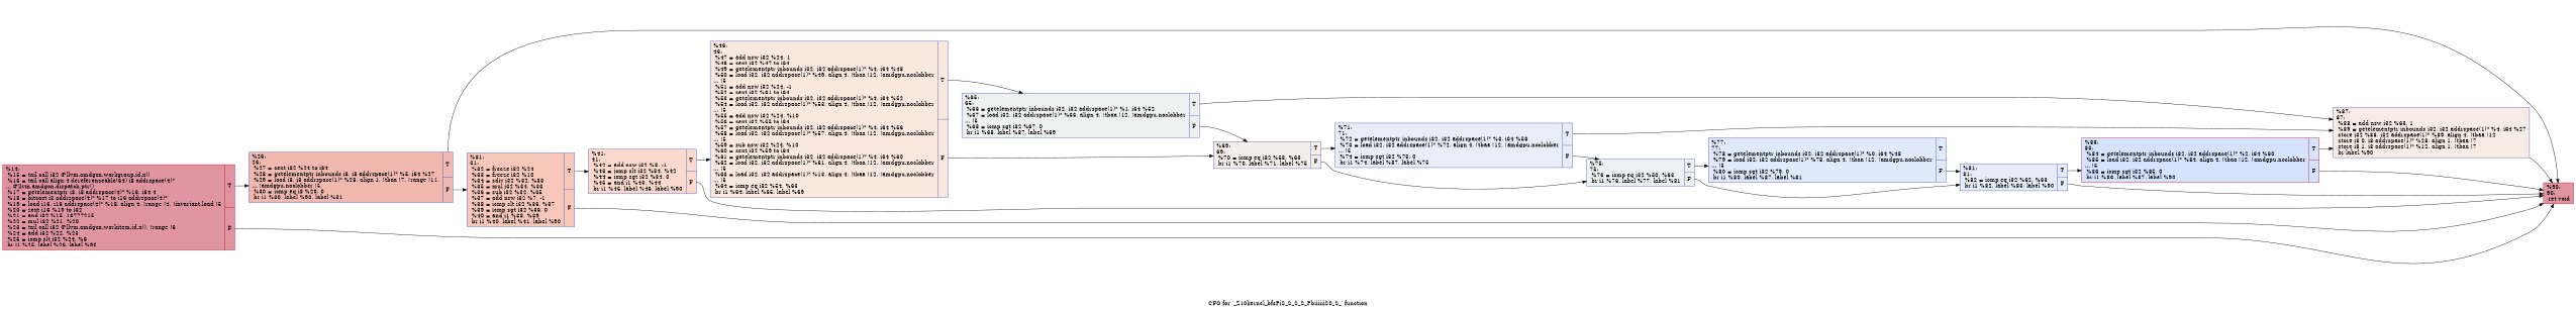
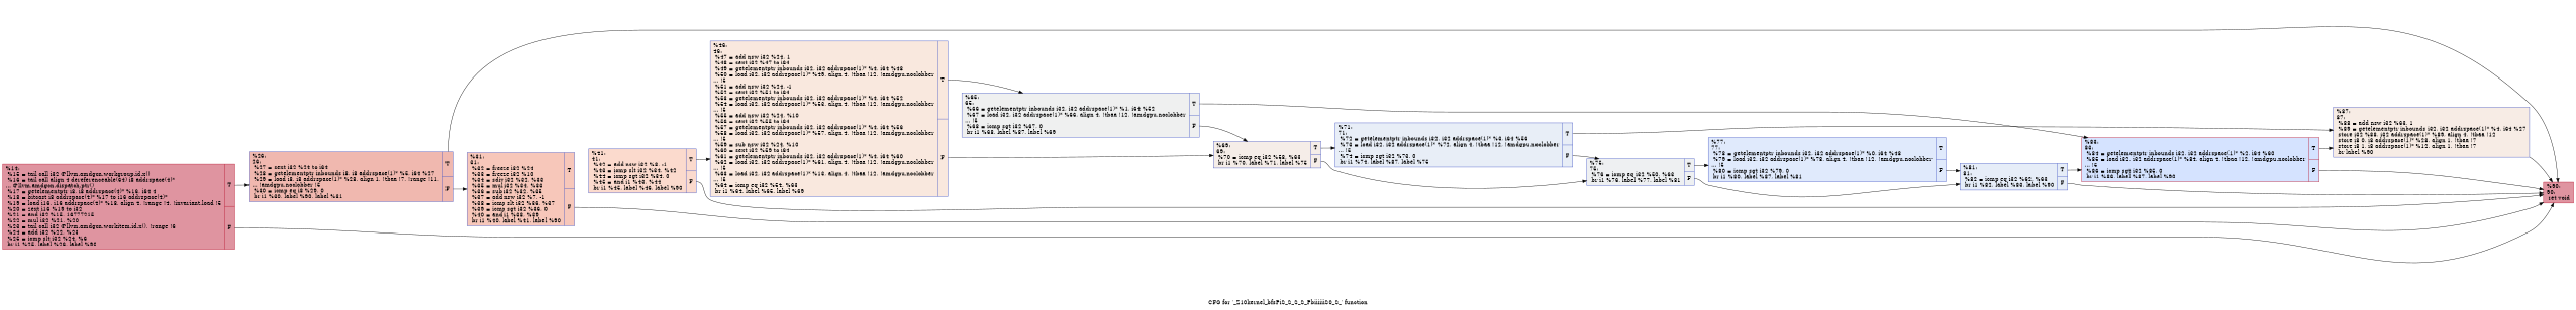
  digraph {
    label="CFG for '_Z10kernel_bfsPiS_S_S_S_PbiiiiiiS0_S_' function"
    rankdir=LR
    node [color="#3d50c3ff" fillcolor="#b70d2870" shape=record style=filled]
    edge [tailport=s0]
    n1 [color="#b70d28ff" label="{%14:\l  %15 = tail call i32 @llvm.amdgcn.workgroup.id.x()\l  %16 = tail call align 4 dereferenceable(64) i8 addrspace(4)*\l... @llvm.amdgcn.dispatch.ptr()\l  %17 = getelementptr i8, i8 addrspace(4)* %16, i64 4\l  %18 = bitcast i8 addrspace(4)* %17 to i16 addrspace(4)*\l  %19 = load i16, i16 addrspace(4)* %18, align 4, !range !4, !invariant.load !5\l  %20 = zext i16 %19 to i32\l  %21 = and i32 %15, 16777215\l  %22 = mul i32 %21, %20\l  %23 = tail call i32 @llvm.amdgcn.workitem.id.x(), !range !6\l  %24 = add i32 %22, %23\l  %25 = icmp slt i32 %24, %6\l  br i1 %25, label %26, label %90\l|{<s0>T|<s1>F}}"]
    n2 [fillcolor="#dc5d4a70" label="{%26:\l26:                                               \l  %27 = sext i32 %24 to i64\l  %28 = getelementptr inbounds i8, i8 addrspace(1)* %5, i64 %27\l  %29 = load i8, i8 addrspace(1)* %28, align 1, !tbaa !7, !range !11,\l... !amdgpu.noclobber !5\l  %30 = icmp eq i8 %29, 0\l  br i1 %30, label %90, label %31\l|{<s0>T|<s1>F}}"]
    n3 [color="#b70d28ff" label="{%90:\l90:                                               \l  ret void\l}"]
    n4 [fillcolor="#ec7f6370" label="{%31:\l31:                                               \l  %32 = freeze i32 %24\l  %33 = freeze i32 %10\l  %34 = sdiv i32 %32, %33\l  %35 = mul i32 %34, %33\l  %36 = sub i32 %32, %35\l  %37 = add nsw i32 %7, -1\l  %38 = icmp slt i32 %36, %37\l  %39 = icmp sgt i32 %36, 0\l  %40 = and i1 %38, %39\l  br i1 %40, label %41, label %90\l|{<s0>T|<s1>F}}"]
    n5 [fillcolor="#f7ac8e70" label="{%41:\l41:                                               \l  %42 = add nsw i32 %8, -1\l  %43 = icmp slt i32 %34, %42\l  %44 = icmp sgt i32 %34, 0\l  %45 = and i1 %43, %44\l  br i1 %45, label %46, label %90\l|{<s0>T|<s1>F}}"]
-   n6 [fillcolor="#f2cab570" label="{%46:\l46:                                               \l  %47 = add nsw i32 %24, 1\l  %48 = sext i32 %47 to i64\l  %49 = getelementptr inbounds i32, i32 addrspace(1)* %4, i64 %48\l  %50 = load i32, i32 addrspace(1)* %49, align 4, !tbaa !12, !amdgpu.noclobber\l... !5\l  %51 = add nsw i32 %24, -1\l  %52 = sext i32 %61 to i64\l  %53 = getelementptr inbounds i32, i32 addrspace(1)* %4, i64 %52\l  %54 = load i32, i32 addrspace(1)* %53, align 4, !tbaa !12, !amdgpu.noclobber\l... !5\l  %55 = add nsw i32 %24, %10\l  %56 = sext i32 %55 to i64\l  %57 = getelementptr inbounds i32, i32 addrspace(1)* %4, i64 %56\l  %58 = load i32, i32 addrspace(1)* %57, align 4, !tbaa !12, !amdgpu.noclobber\l... !5\l  %59 = sub nsw i32 %24, %10\l  %60 = sext i32 %59 to i64\l  %61 = getelementptr inbounds i32, i32 addrspace(1)* %4, i64 %60\l  %62 = load i32, i32 addrspace(1)* %61, align 4, !tbaa !12, !amdgpu.noclobber\l... !5\l  %63 = load i32, i32 addrspace(1)* %13, align 4, !tbaa !12, !amdgpu.noclobber\l... !5\l  %64 = icmp eq i32 %54, %63\l  br i1 %64, label %65, label %69\l|{<s0>T|<s1>F}}"]
+   n6 [fillcolor="#f2cab570" label="{%46:\l46:                                               \l  %47 = add nsw i32 %24, 1\l  %48 = sext i32 %47 to i64\l  %49 = getelementptr inbounds i32, i32 addrspace(1)* %4, i64 %48\l  %50 = load i32, i32 addrspace(1)* %49, align 4, !tbaa !12, !amdgpu.noclobber\l... !5\l  %51 = add nsw i32 %24, -1\l  %52 = sext i32 %51 to i64\l  %53 = getelementptr inbounds i32, i32 addrspace(1)* %4, i64 %52\l  %54 = load i32, i32 addrspace(1)* %53, align 4, !tbaa !12, !amdgpu.noclobber\l... !5\l  %55 = add nsw i32 %24, %10\l  %56 = sext i32 %55 to i64\l  %57 = getelementptr inbounds i32, i32 addrspace(1)* %4, i64 %56\l  %58 = load i32, i32 addrspace(1)* %57, align 4, !tbaa !12, !amdgpu.noclobber\l... !5\l  %59 = sub nsw i32 %24, %10\l  %60 = sext i32 %59 to i64\l  %61 = getelementptr inbounds i32, i32 addrspace(1)* %4, i64 %60\l  %62 = load i32, i32 addrspace(1)* %61, align 4, !tbaa !12, !amdgpu.noclobber\l... !5\l  %63 = load i32, i32 addrspace(1)* %13, align 4, !tbaa !12, !amdgpu.noclobber\l... !5\l  %64 = icmp eq i32 %54, %63\l  br i1 %64, label %65, label %69\l|{<s0>T|<s1>F}}"]
    n7 [fillcolor="#dbdcde70" label="{%65:\l65:                                               \l  %66 = getelementptr inbounds i32, i32 addrspace(1)* %1, i64 %52\l  %67 = load i32, i32 addrspace(1)* %66, align 4, !tbaa !12, !amdgpu.noclobber\l... !5\l  %68 = icmp sgt i32 %67, 0\l  br i1 %68, label %87, label %69\l|{<s0>T|<s1>F}}"]
    n8 [fillcolor="#e8d6cc70" label="{%69:\l69:                                               \l  %70 = icmp eq i32 %58, %63\l  br i1 %70, label %71, label %75\l|{<s0>T|<s1>F}}"]
    n9 [fillcolor="#ecd3c570" label="{%87:\l87:                                               \l  %88 = add nsw i32 %63, 1\l  %89 = getelementptr inbounds i32, i32 addrspace(1)* %4, i64 %27\l  store i32 %88, i32 addrspace(1)* %89, align 4, !tbaa !12\l  store i8 0, i8 addrspace(1)* %28, align 1, !tbaa !7\l  store i8 1, i8 addrspace(1)* %12, align 1, !tbaa !7\l  br label %90\l}"]
    n10 [fillcolor="#cbd8ee70" label="{%71:\l71:                                               \l  %72 = getelementptr inbounds i32, i32 addrspace(1)* %3, i64 %56\l  %73 = load i32, i32 addrspace(1)* %72, align 4, !tbaa !12, !amdgpu.noclobber\l... !5\l  %74 = icmp sgt i32 %73, 0\l  br i1 %74, label %87, label %75\l|{<s0>T|<s1>F}}"]
    n11 [fillcolor="#d9dce170" label="{%75:\l75:                                               \l  %76 = icmp eq i32 %50, %63\l  br i1 %76, label %77, label %81\l|{<s0>T|<s1>F}}"]
    n12 [fillcolor="#b9d0f970" label="{%77:\l77:                                               \l  %78 = getelementptr inbounds i32, i32 addrspace(1)* %0, i64 %48\l  %79 = load i32, i32 addrspace(1)* %78, align 4, !tbaa !12, !amdgpu.noclobber\l... !5\l  %80 = icmp sgt i32 %79, 0\l  br i1 %80, label %87, label %81\l|{<s0>T|<s1>F}}"]
    n13 [fillcolor="#c7d7f070" label="{%81:\l81:                                               \l  %82 = icmp eq i32 %62, %63\l  br i1 %82, label %83, label %90\l|{<s0>T|<s1>F}}"]
    n14 [color="#b70d28ff" fillcolor="#a1c0ff70" label="{%83:\l83:                                               \l  %84 = getelementptr inbounds i32, i32 addrspace(1)* %2, i64 %60\l  %85 = load i32, i32 addrspace(1)* %84, align 4, !tbaa !12, !amdgpu.noclobber\l... !5\l  %86 = icmp sgt i32 %85, 0\l  br i1 %86, label %87, label %90\l|{<s0>T|<s1>F}}"]
    n1 -> n2
    n1 -> n3 [tailport=s1]
    n2 -> n3
    n2 -> n4 [tailport=s1]
    n4 -> n3 [tailport=s1]
-   n4 -> n5
    n5 -> n3 [tailport=s1]
    n5 -> n6
    n6 -> n7
    n6 -> n8 [tailport=s1]
    n7 -> n8 [tailport=s1]
-   n7 -> n9
+   n7 -> n14
    n8 -> n10
    n8 -> n11 [tailport=s1]
    n9 -> n3
    n10 -> n9
    n10 -> n11 [tailport=s1]
    n11 -> n12
    n11 -> n13 [tailport=s1]
    n12 -> n13 [tailport=s1]
    n13 -> n3 [tailport=s1]
    n13 -> n14
    n14 -> n3 [tailport=s1]
    n14 -> n9
  }
